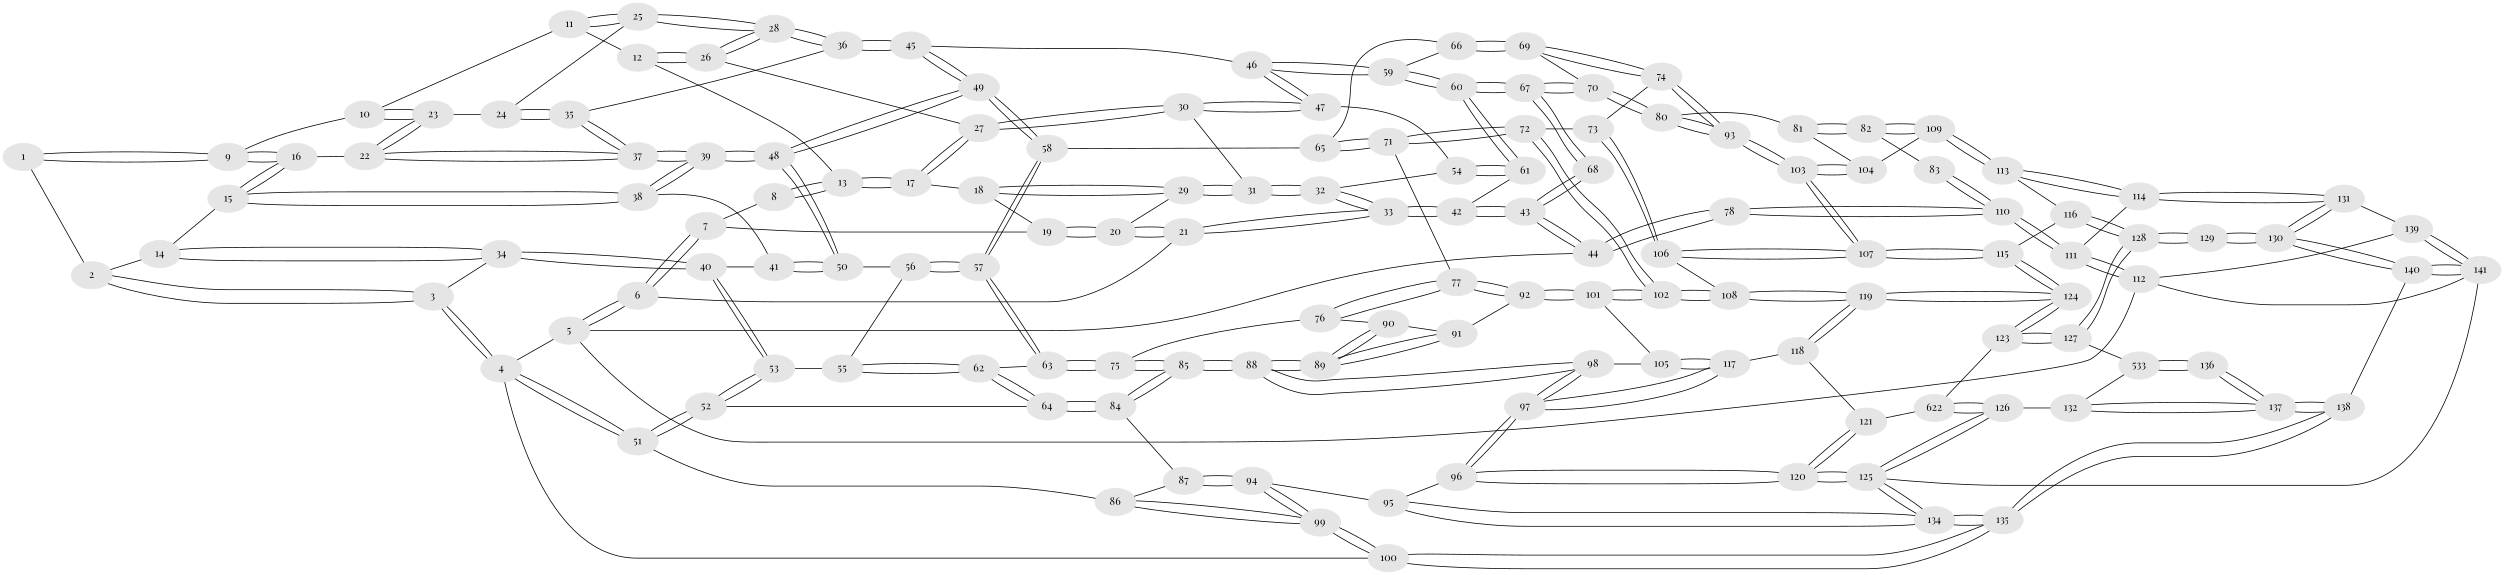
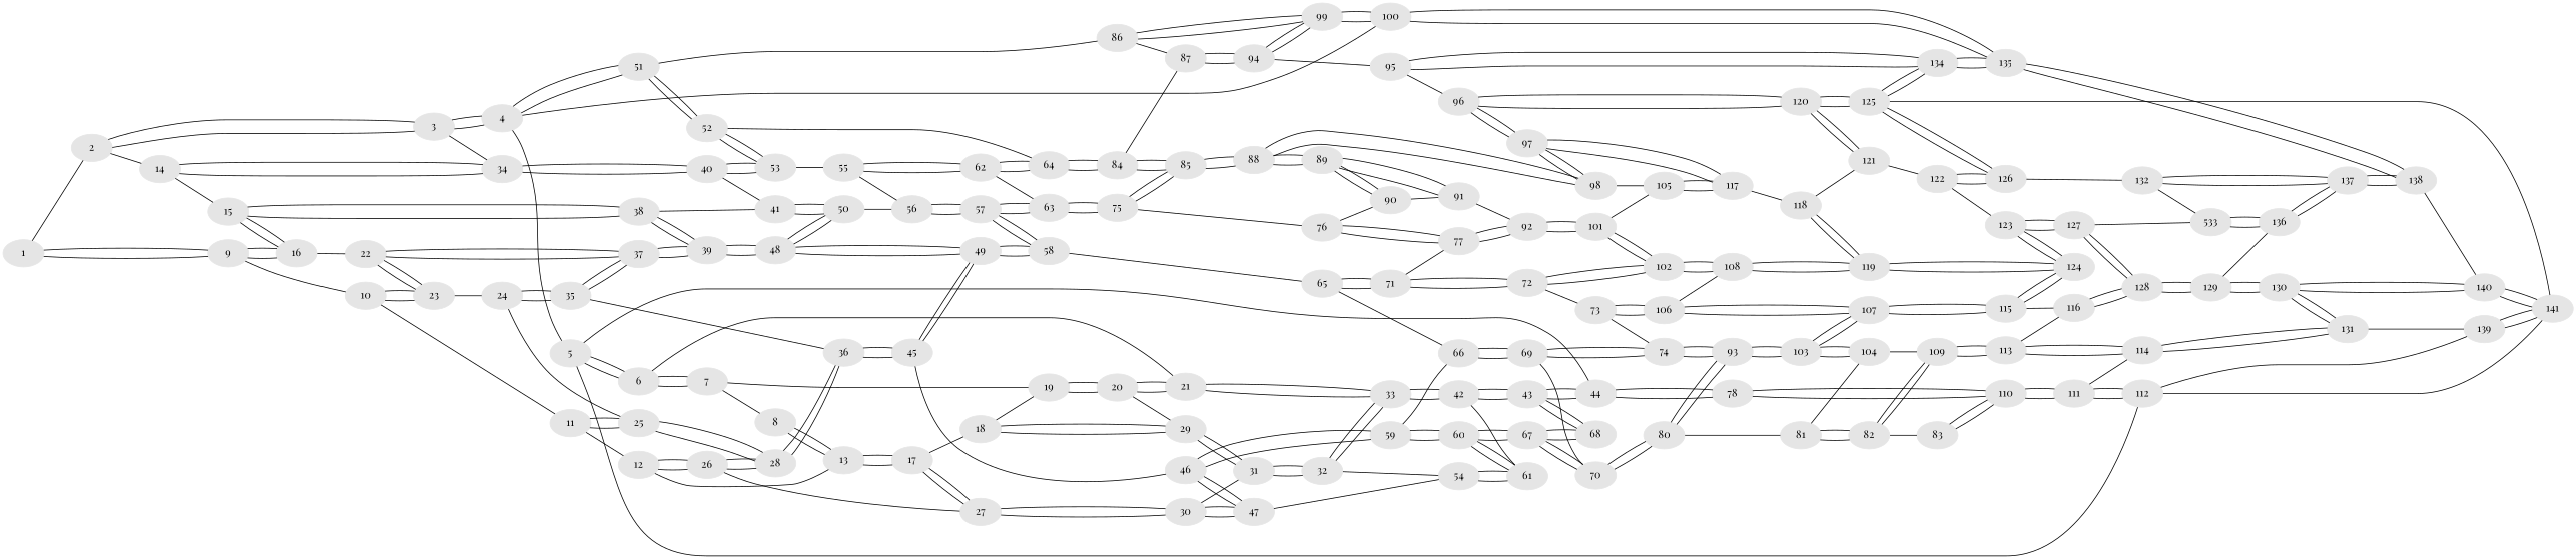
  graph {
    fontname="Playfair Display"
    rankdir=LR
    node [color=gray90 fontname="Playfair Display" style=filled]
    edge [fontname="Playfair Display"]
    1
    2
    9
    3
    14
    10
    16
    4
    34
    15
    5
    51
    100
    40
    6
    44
    112
    52
    86
    135
    7
    21
    78
    141
    139
    8
    19
    33
    13
    20
    17
    11
    23
    22
    12
    25
    24
    26
    28
    27
    18
    38
    39
    41
    37
    29
    30
    31
    42
    35
    36
    47
    45
    32
    54
    61
    43
    53
    46
    49
    48
    50
    55
    56
    68
    110
    59
    58
    60
    66
    65
    57
    64
    87
    99
    84
    62
    63
    75
    71
    67
    69
    70
    76
    85
    72
    77
    74
    80
    93
    81
    73
    102
    92
    106
    108
    107
    103
    90
    88
    91
    101
    111
    83
    82
    104
    109
    113
    94
    89
    98
    95
    105
    96
    134
    97
    120
    117
    121
    125
    118
    138
    119
    115
    116
    124
    114
    131
    128
    129
-   122 [label=622]
+   122
    126
    123
    127
    132
    n136 [label=533]
    137
    136
    130
    140
    1 -- 2
    1 -- 9
    1 -- 9
    2 -- 3
    2 -- 3
    2 -- 14
    9 -- 10
    9 -- 16
    9 -- 16
    3 -- 4
    3 -- 4
    3 -- 34
    14 -- 34
    14 -- 34
    14 -- 15
    10 -- 11
    10 -- 23
    10 -- 23
    16 -- 22
    4 -- 5
    4 -- 51
    4 -- 51
    4 -- 100
    34 -- 40
    34 -- 40
    15 -- 16
    15 -- 16
    15 -- 38
    15 -- 38
    5 -- 6
    5 -- 6
    5 -- 44
    5 -- 112
    51 -- 52
    51 -- 52
    51 -- 86
    100 -- 135
    100 -- 135
    40 -- 41
    40 -- 53
    40 -- 53
    6 -- 7
    6 -- 7
    6 -- 21
    44 -- 78
    44 -- 78
    112 -- 141
    112 -- 139
    52 -- 53
    52 -- 53
    52 -- 64
    86 -- 87
    86 -- 99
    86 -- 99
    135 -- 138
    135 -- 138
    7 -- 8
    7 -- 19
    21 -- 33
    21 -- 33
    78 -- 110
    78 -- 110
    139 -- 141
    139 -- 141
    8 -- 13
    8 -- 13
    19 -- 20
    19 -- 20
    33 -- 42
    33 -- 42
    13 -- 17
    13 -- 17
    20 -- 21
    20 -- 21
    20 -- 29
    17 -- 27
    17 -- 27
    17 -- 18
    11 -- 12
    11 -- 25
    11 -- 25
    23 -- 24
    22 -- 23
    22 -- 23
    22 -- 37
    22 -- 37
    12 -- 13
    12 -- 26
    12 -- 26
    25 -- 28
    25 -- 28
    24 -- 25
    24 -- 35
    24 -- 35
    26 -- 28
    26 -- 28
    26 -- 27
    28 -- 36
    28 -- 36
    27 -- 30
    27 -- 30
    18 -- 19
    18 -- 29
    18 -- 29
    38 -- 39
    38 -- 39
    38 -- 41
    39 -- 48
    39 -- 48
    41 -- 50
    41 -- 50
    37 -- 39
    37 -- 39
    29 -- 31
    29 -- 31
    30 -- 31
    30 -- 47
    30 -- 47
    31 -- 32
    31 -- 32
    42 -- 61
    42 -- 43
    42 -- 43
    35 -- 37
    35 -- 37
    35 -- 36
    36 -- 45
    36 -- 45
    47 -- 54
    45 -- 46
    45 -- 49
    45 -- 49
    32 -- 33
    32 -- 33
    32 -- 54
    54 -- 61
    54 -- 61
    43 -- 44
    43 -- 44
    43 -- 68
    43 -- 68
    53 -- 55
    46 -- 47
    46 -- 47
    46 -- 59
    46 -- 59
    49 -- 58
    49 -- 58
    48 -- 49
    48 -- 49
    48 -- 50
    48 -- 50
    50 -- 56
    55 -- 56
    55 -- 62
    55 -- 62
    56 -- 57
    56 -- 57
    110 -- 111
    110 -- 111
    59 -- 60
    59 -- 60
    59 -- 66
    58 -- 65
    60 -- 61
    60 -- 61
    60 -- 67
    60 -- 67
    66 -- 69
    66 -- 69
    65 -- 66
    65 -- 71
    65 -- 71
    57 -- 58
    57 -- 58
    57 -- 63
    57 -- 63
    64 -- 84
    64 -- 84
    87 -- 94
    87 -- 94
    99 -- 100
    99 -- 100
    84 -- 87
    84 -- 85
    84 -- 85
    62 -- 64
    62 -- 64
    62 -- 63
    63 -- 75
    63 -- 75
    75 -- 76
    75 -- 85
    75 -- 85
    71 -- 72
    71 -- 72
    71 -- 77
    67 -- 68
    67 -- 68
    67 -- 70
    67 -- 70
    69 -- 70
    69 -- 74
    69 -- 74
    70 -- 80
    70 -- 80
    76 -- 77
    76 -- 77
    76 -- 90
    85 -- 88
    85 -- 88
    72 -- 73
    72 -- 102
    72 -- 102
    77 -- 92
    77 -- 92
    74 -- 93
    74 -- 93
    80 -- 93
    80 -- 93
    80 -- 81
    93 -- 103
    93 -- 103
    81 -- 82
    81 -- 82
    81 -- 104
    73 -- 74
    73 -- 106
    73 -- 106
    102 -- 108
    102 -- 108
    92 -- 101
    92 -- 101
    106 -- 108
    106 -- 107
    106 -- 107
    108 -- 119
    108 -- 119
    107 -- 115
    107 -- 115
    103 -- 107
    103 -- 107
    103 -- 104
    103 -- 104
    90 -- 91
    88 -- 89
    88 -- 89
    88 -- 98
    88 -- 98
    91 -- 92
    101 -- 102
    101 -- 102
    101 -- 105
    111 -- 112
    111 -- 112
    111 -- 114
    83 -- 110
    83 -- 110
    82 -- 83
    82 -- 109
    82 -- 109
    104 -- 109
    109 -- 113
    109 -- 113
    113 -- 116
    113 -- 114
    113 -- 114
    94 -- 99
    94 -- 99
    94 -- 95
    89 -- 90
    89 -- 90
    89 -- 91
    89 -- 91
    98 -- 105
    95 -- 96
    95 -- 134
    95 -- 134
    105 -- 117
    105 -- 117
    96 -- 97
    96 -- 97
    96 -- 120
    96 -- 120
    134 -- 135
    134 -- 135
    97 -- 98
    97 -- 98
    97 -- 117
    97 -- 117
    120 -- 121
    120 -- 121
    120 -- 125
    120 -- 125
    117 -- 118
    121 -- 122
    125 -- 141
    125 -- 134
    125 -- 134
    125 -- 126
    125 -- 126
    118 -- 121
    118 -- 119
    118 -- 119
    138 -- 140
    119 -- 124
    119 -- 124
    115 -- 116
    115 -- 124
    115 -- 124
    116 -- 128
    116 -- 128
    114 -- 131
    114 -- 131
    131 -- 139
    128 -- 129
    128 -- 129
+   129 -- 136
    129 -- 130
    129 -- 130
    122 -- 126
    122 -- 126
    122 -- 123
    126 -- 132
    123 -- 124
    123 -- 124
    123 -- 127
    123 -- 127
    127 -- 128
    127 -- 128
    127 -- n136
    132 -- n136
    132 -- 137
    132 -- 137
    n136 -- 136
    n136 -- 136
    137 -- 138
    137 -- 138
    136 -- 137
    136 -- 137
    130 -- 131
    130 -- 131
    130 -- 140
    130 -- 140
    140 -- 141
    140 -- 141
  }
